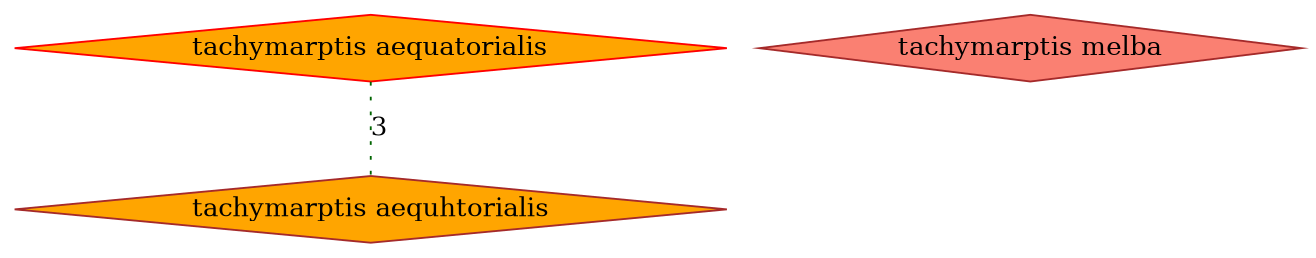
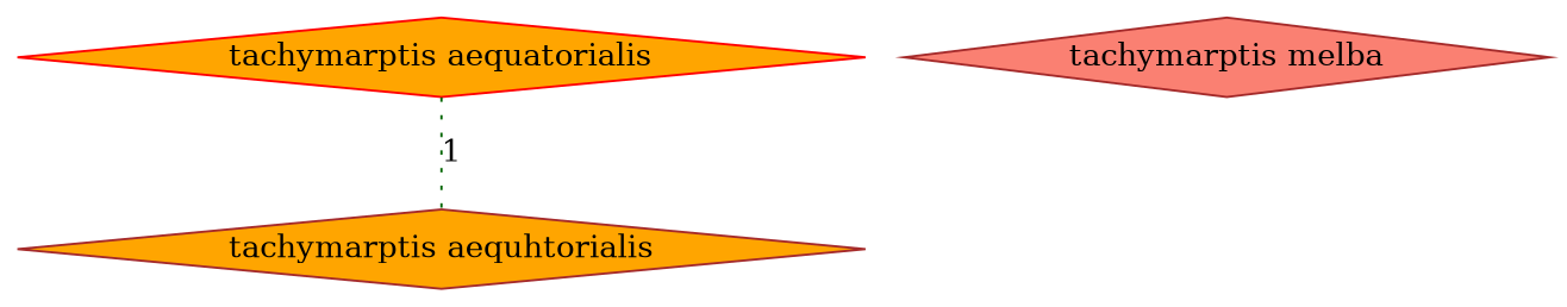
  graph {
    node [style=filled fillcolor=orange color=brown shape=diamond]
    n1 [label="tachymarptis aequatorialis" color=red]
    n2 [label="tachymarptis aequhtorialis"]
    n3 [label="tachymarptis melba" fillcolor=salmon]
-   n1 -- n2 [label=3 color=darkgreen style=dotted]
+   n1 -- n2 [label=1 color=darkgreen style=dotted]
  }
